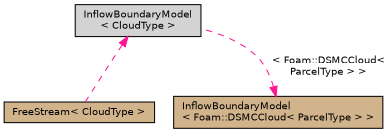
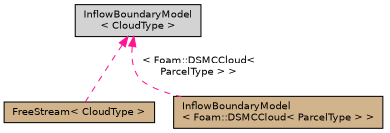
  digraph {
    rankdir=TB
    node [color=black fillcolor=tan fontname=Helvetica fontsize=10 shape=record style=filled]
    edge [color=deeppink dir=back fontname=Helvetica fontsize=10 labelfontname=Helvetica labelfontsize=10 style=dashed]
    n1 [fillcolor=lightgrey fontcolor=black height=0.2 label="InflowBoundaryModel\l\< CloudType \>" width=0.4]
    n2 [height=0.2 label="FreeStream\< CloudType \>" width=0.4]
    n3 [height=0.2 label="InflowBoundaryModel\l\< Foam::DSMCCloud\< ParcelType \> \>" width=0.4]
    n1 -> n2
-   n3 -> n1 [label=" \< Foam::DSMCCloud\<\l ParcelType \> \>"]
+   n1 -> n3 [label=" \< Foam::DSMCCloud\<\l ParcelType \> \>"]
  }
